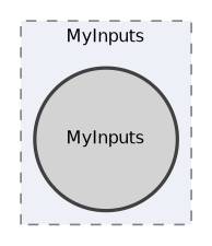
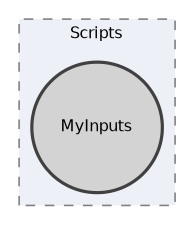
  digraph {
    compound=true
    n1 [color=grey25 fillcolor=lightgrey fontname=Helvetica fontsize=10 height=0.2 label=MyInputs shape=circle style="filled,bold" width=0.4]
    subgraph cluster_1 {
      bgcolor="#edf0f7"
      fontname=Helvetica
      fontsize=10
-     label=MyInputs
+     label=Scripts
      pencolor=grey50
      style="filled,dashed"
      n1
    }
  }
